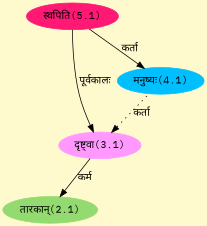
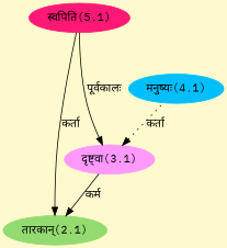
  digraph {
    bgcolor=lemonchiffon1
    compound=true
    fontname="IBM Plex Mono"
    rankdir=BT
    node [fontname="IBM Plex Mono" style=filled]
    edge [dir=back fontname="IBM Plex Mono"]
    n1 [color="#FF1975" label="स्वपिति(5.1)"]
    n2 [color="#93DB70" label="तारकान्(2.1)"]
    n3 [color="#FF99FF" label="दृष्ट्वा(3.1)"]
    n4 [color="#00BFFF" label="मनुष्यः(4.1)"]
    n2 -> n3 [label="कर्म"]
    n3 -> n1 [label="पूर्वकालः"]
    n3 -> n4 [label="कर्ता" style=dotted]
-   n4 -> n1 [label="कर्ता"]
+   n2 -> n1 [label="कर्ता"]
  }
